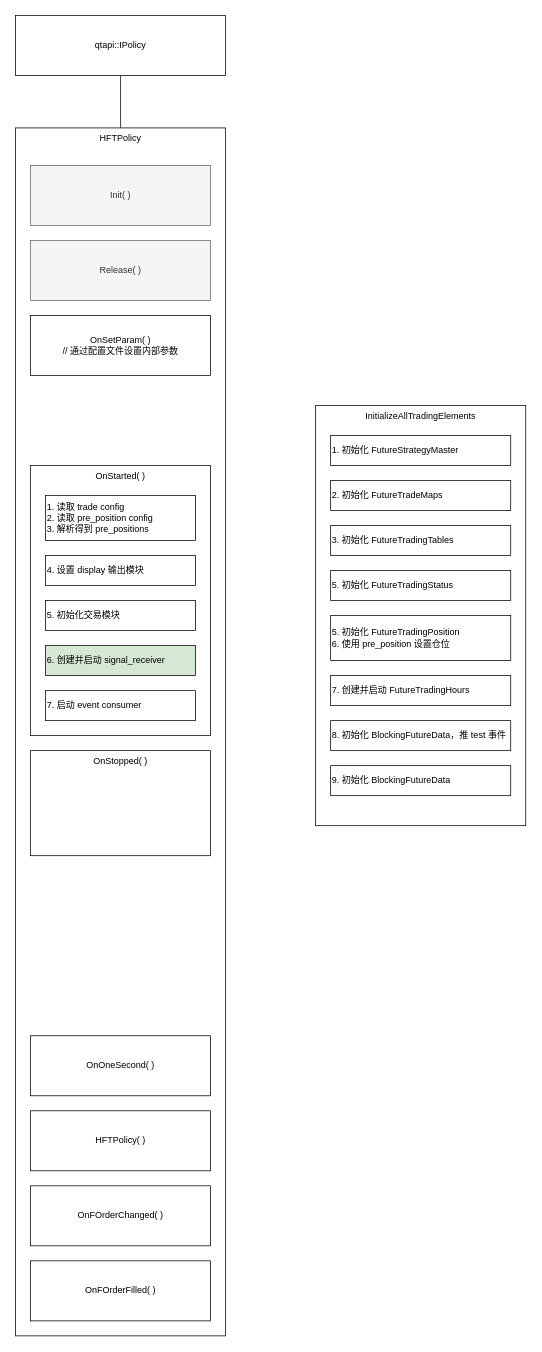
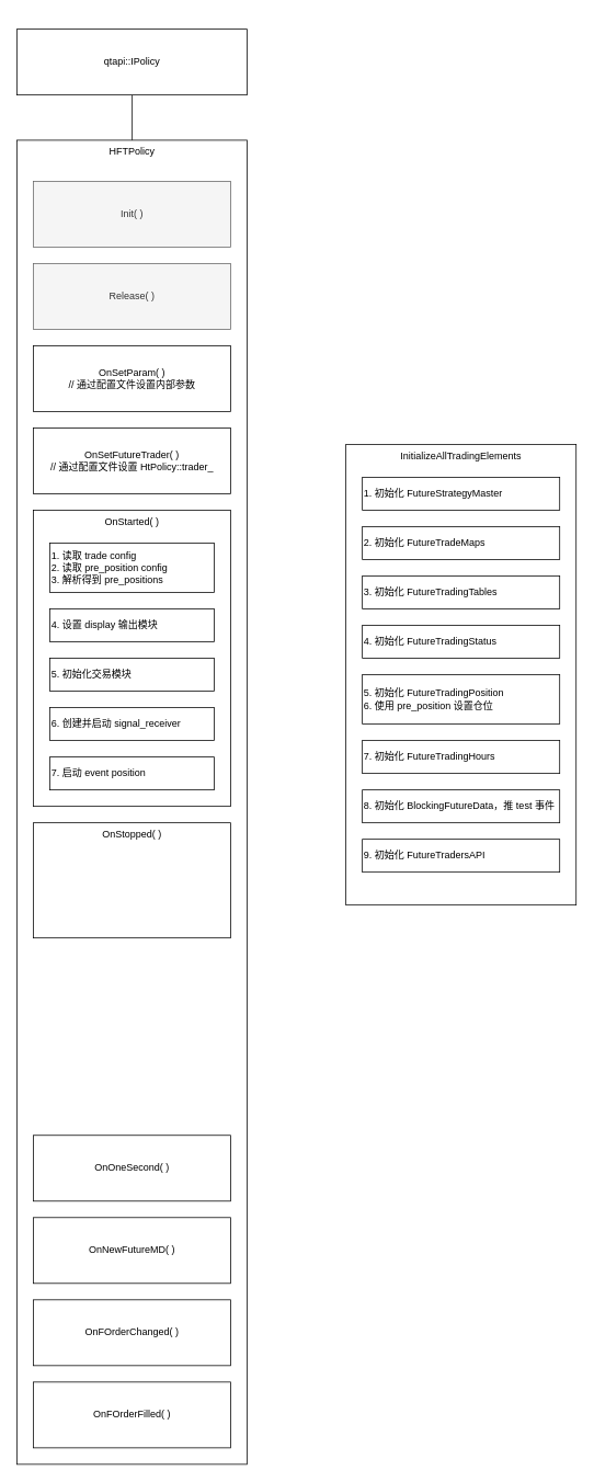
  <mxCell id="0" />
  <mxCell id="1" parent="0" />
  <mxCell id="2" value="" style="edgeStyle=orthogonalEdgeStyle;rounded=0;orthogonalLoop=1;jettySize=auto;html=1;endArrow=none;" edge="1" parent="1" source="3" target="4"><mxGeometry relative="1" as="geometry" /></mxCell>
  <mxCell id="3" value="HFTPolicy" style="rounded=0;whiteSpace=wrap;html=1;verticalAlign=top;" vertex="1" parent="1"><mxGeometry x="20" y="170" width="280" height="1610" as="geometry" /></mxCell>
- <mxCell id="4" value="qtapi::IPolicy" style="rounded=0;whiteSpace=wrap;html=1;" vertex="1" parent="1"><mxGeometry x="20" y="20" width="280" height="80" as="geometry" /></mxCell>
+ <mxCell id="4" value="qtapi::IPolicy" style="rounded=0;whiteSpace=wrap;html=1;" vertex="1" parent="1"><mxGeometry x="20" y="35" width="280" height="80" as="geometry" /></mxCell>
  <mxCell id="5" value="Init( )" style="rounded=0;whiteSpace=wrap;html=1;fillColor=#f5f5f5;fontColor=#333333;strokeColor=#666666;" vertex="1" parent="1"><mxGeometry x="40" y="220" width="240" height="80" as="geometry" /></mxCell>
  <mxCell id="6" value="Release( )" style="rounded=0;whiteSpace=wrap;html=1;fillColor=#f5f5f5;fontColor=#333333;strokeColor=#666666;" vertex="1" parent="1"><mxGeometry x="40" y="320" width="240" height="80" as="geometry" /></mxCell>
  <mxCell id="7" value="OnSetParam( )&lt;div&gt;// 通过配置文件设置内部参数&lt;/div&gt;" style="rounded=0;whiteSpace=wrap;html=1;" vertex="1" parent="1"><mxGeometry x="40" width="240" height="80" as="geometry" y="420" /></mxCell>
+ <mxCell id="8" value="OnSetFutureTrader( )&lt;div&gt;// 通过配置文件设置 HtPolicy::trader_&lt;/div&gt;" style="rounded=0;whiteSpace=wrap;html=1;" vertex="1" parent="1"><mxGeometry x="40" y="520" width="240" height="80" as="geometry" /></mxCell>
  <mxCell id="9" value="OnStarted( )" style="rounded=0;whiteSpace=wrap;html=1;verticalAlign=top;" vertex="1" parent="1"><mxGeometry x="40" y="620" width="240" height="360" as="geometry" /></mxCell>
  <mxCell id="10" value="OnStopped( )" style="rounded=0;whiteSpace=wrap;html=1;verticalAlign=top;" vertex="1" parent="1"><mxGeometry x="40" y="1000" width="240" height="140" as="geometry" /></mxCell>
  <mxCell id="11" value="OnOneSecond( )" style="rounded=0;whiteSpace=wrap;html=1;" vertex="1" parent="1"><mxGeometry x="40" y="1380" width="240" height="80" as="geometry" /></mxCell>
- <mxCell id="12" value="HFTPolicy( )" style="rounded=0;whiteSpace=wrap;html=1;" vertex="1" parent="1"><mxGeometry x="40" y="1480" width="240" height="80" as="geometry" /></mxCell>
+ <mxCell id="12" value="OnNewFutureMD( )" style="rounded=0;whiteSpace=wrap;html=1;" vertex="1" parent="1"><mxGeometry x="40" y="1480" width="240" height="80" as="geometry" /></mxCell>
  <mxCell id="13" value="OnFOrderChanged( )" style="rounded=0;whiteSpace=wrap;html=1;" vertex="1" parent="1"><mxGeometry x="40" y="1580" width="240" height="80" as="geometry" /></mxCell>
  <mxCell id="14" value="OnFOrderFilled( )" style="rounded=0;whiteSpace=wrap;html=1;" vertex="1" parent="1"><mxGeometry x="40" y="1680" width="240" height="80" as="geometry" /></mxCell>
  <mxCell id="15" value="1. 读取 trade config&lt;div&gt;2. 读取 pre_position config&lt;/div&gt;&lt;div&gt;3. 解析得到 pre_positions&lt;/div&gt;" style="rounded=0;whiteSpace=wrap;html=1;align=left;" vertex="1" parent="1"><mxGeometry x="60" y="660" width="200" height="60" as="geometry" /></mxCell>
  <mxCell id="16" value="4. 设置 display 输出模块" style="rounded=0;whiteSpace=wrap;html=1;align=left;" vertex="1" parent="1"><mxGeometry x="60" y="740" width="200" height="40" as="geometry" /></mxCell>
  <mxCell id="17" value="5. 初始化交易模块" style="rounded=0;whiteSpace=wrap;html=1;align=left;" vertex="1" parent="1"><mxGeometry x="60" y="800" width="200" height="40" as="geometry" /></mxCell>
- <mxCell id="18" value="6. 创建并启动 signal_receiver" style="rounded=0;whiteSpace=wrap;html=1;align=left;fillColor=#d5e8d4;" vertex="1" parent="1"><mxGeometry x="60" y="860" width="200" height="40" as="geometry" /></mxCell>
- <mxCell id="19" value="7. 启动 event consumer" style="rounded=0;whiteSpace=wrap;html=1;align=left;" vertex="1" parent="1"><mxGeometry x="60" y="920" width="200" height="40" as="geometry" /></mxCell>
+ <mxCell id="18" value="6. 创建并启动 signal_receiver" style="rounded=0;whiteSpace=wrap;html=1;align=left;" vertex="1" parent="1"><mxGeometry x="60" y="860" width="200" height="40" as="geometry" /></mxCell>
+ <mxCell id="19" value="7. 启动 event position" style="rounded=0;whiteSpace=wrap;html=1;align=left;" vertex="1" parent="1"><mxGeometry x="60" y="920" width="200" height="40" as="geometry" /></mxCell>
  <mxCell id="20" value="InitializeAllTradingElements" style="rounded=0;whiteSpace=wrap;html=1;align=center;verticalAlign=top;" vertex="1" parent="1"><mxGeometry x="420" y="540" width="280" height="560" as="geometry" /></mxCell>
  <mxCell id="21" value="1. 初始化 FutureStrategyMaster" style="rounded=0;whiteSpace=wrap;html=1;align=left;" vertex="1" parent="1"><mxGeometry x="440" y="580" width="240" height="40" as="geometry" /></mxCell>
  <mxCell id="22" value="2. 初始化 FutureTradeMaps" style="rounded=0;whiteSpace=wrap;html=1;align=left;" vertex="1" parent="1"><mxGeometry x="440" y="640" width="240" height="40" as="geometry" /></mxCell>
  <mxCell id="23" value="3. 初始化 FutureTradingTables" style="rounded=0;whiteSpace=wrap;html=1;align=left;" vertex="1" parent="1"><mxGeometry x="440" y="700" width="240" height="40" as="geometry" /></mxCell>
- <mxCell id="24" value="5. 初始化 FutureTradingStatus" style="rounded=0;whiteSpace=wrap;html=1;align=left;" vertex="1" parent="1"><mxGeometry x="440" y="760" width="240" height="40" as="geometry" /></mxCell>
+ <mxCell id="24" value="4. 初始化 FutureTradingStatus" style="rounded=0;whiteSpace=wrap;html=1;align=left;" vertex="1" parent="1"><mxGeometry x="440" y="760" width="240" height="40" as="geometry" /></mxCell>
  <mxCell id="25" value="5. 初始化 FutureTradingPosition&lt;div&gt;6. 使用 pre_position 设置仓位&lt;br&gt;&lt;/div&gt;" style="rounded=0;whiteSpace=wrap;html=1;align=left;" vertex="1" parent="1"><mxGeometry x="440" y="820" width="240" height="60" as="geometry" /></mxCell>
- <mxCell id="26" value="&lt;div&gt;7. 创建并启动 FutureTradingHours&lt;/div&gt;" style="rounded=0;whiteSpace=wrap;html=1;align=left;" vertex="1" parent="1"><mxGeometry x="440" y="900" width="240" height="40" as="geometry" /></mxCell>
+ <mxCell id="26" value="&lt;div&gt;7. 初始化 FutureTradingHours&lt;/div&gt;" style="rounded=0;whiteSpace=wrap;html=1;align=left;" vertex="1" parent="1"><mxGeometry x="440" y="900" width="240" height="40" as="geometry" /></mxCell>
  <mxCell id="27" value="&lt;div&gt;8. 初始化 BlockingFutureData，推 test 事件&lt;/div&gt;" style="rounded=0;whiteSpace=wrap;html=1;align=left;" vertex="1" parent="1"><mxGeometry x="440" y="960" width="240" height="40" as="geometry" /></mxCell>
- <mxCell id="28" value="&lt;div&gt;9. 初始化 BlockingFutureData&lt;/div&gt;" style="rounded=0;whiteSpace=wrap;html=1;align=left;" vertex="1" parent="1"><mxGeometry x="440" y="1020" width="240" height="40" as="geometry" /></mxCell>
+ <mxCell id="28" value="&lt;div&gt;9. 初始化 FutureTradersAPI&lt;/div&gt;" style="rounded=0;whiteSpace=wrap;html=1;align=left;" vertex="1" parent="1"><mxGeometry x="440" y="1020" width="240" height="40" as="geometry" /></mxCell>
